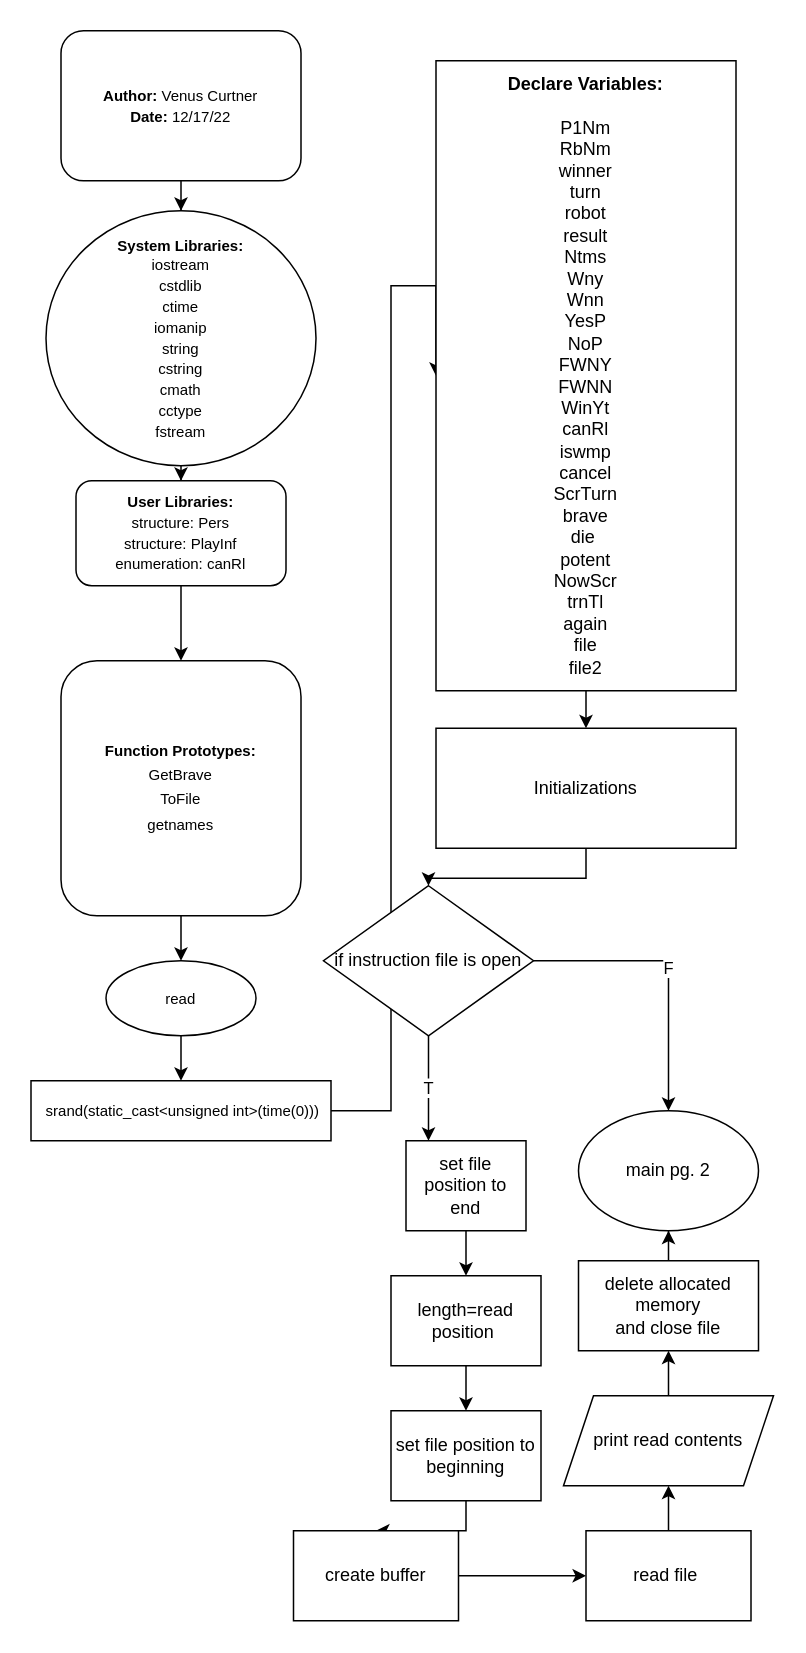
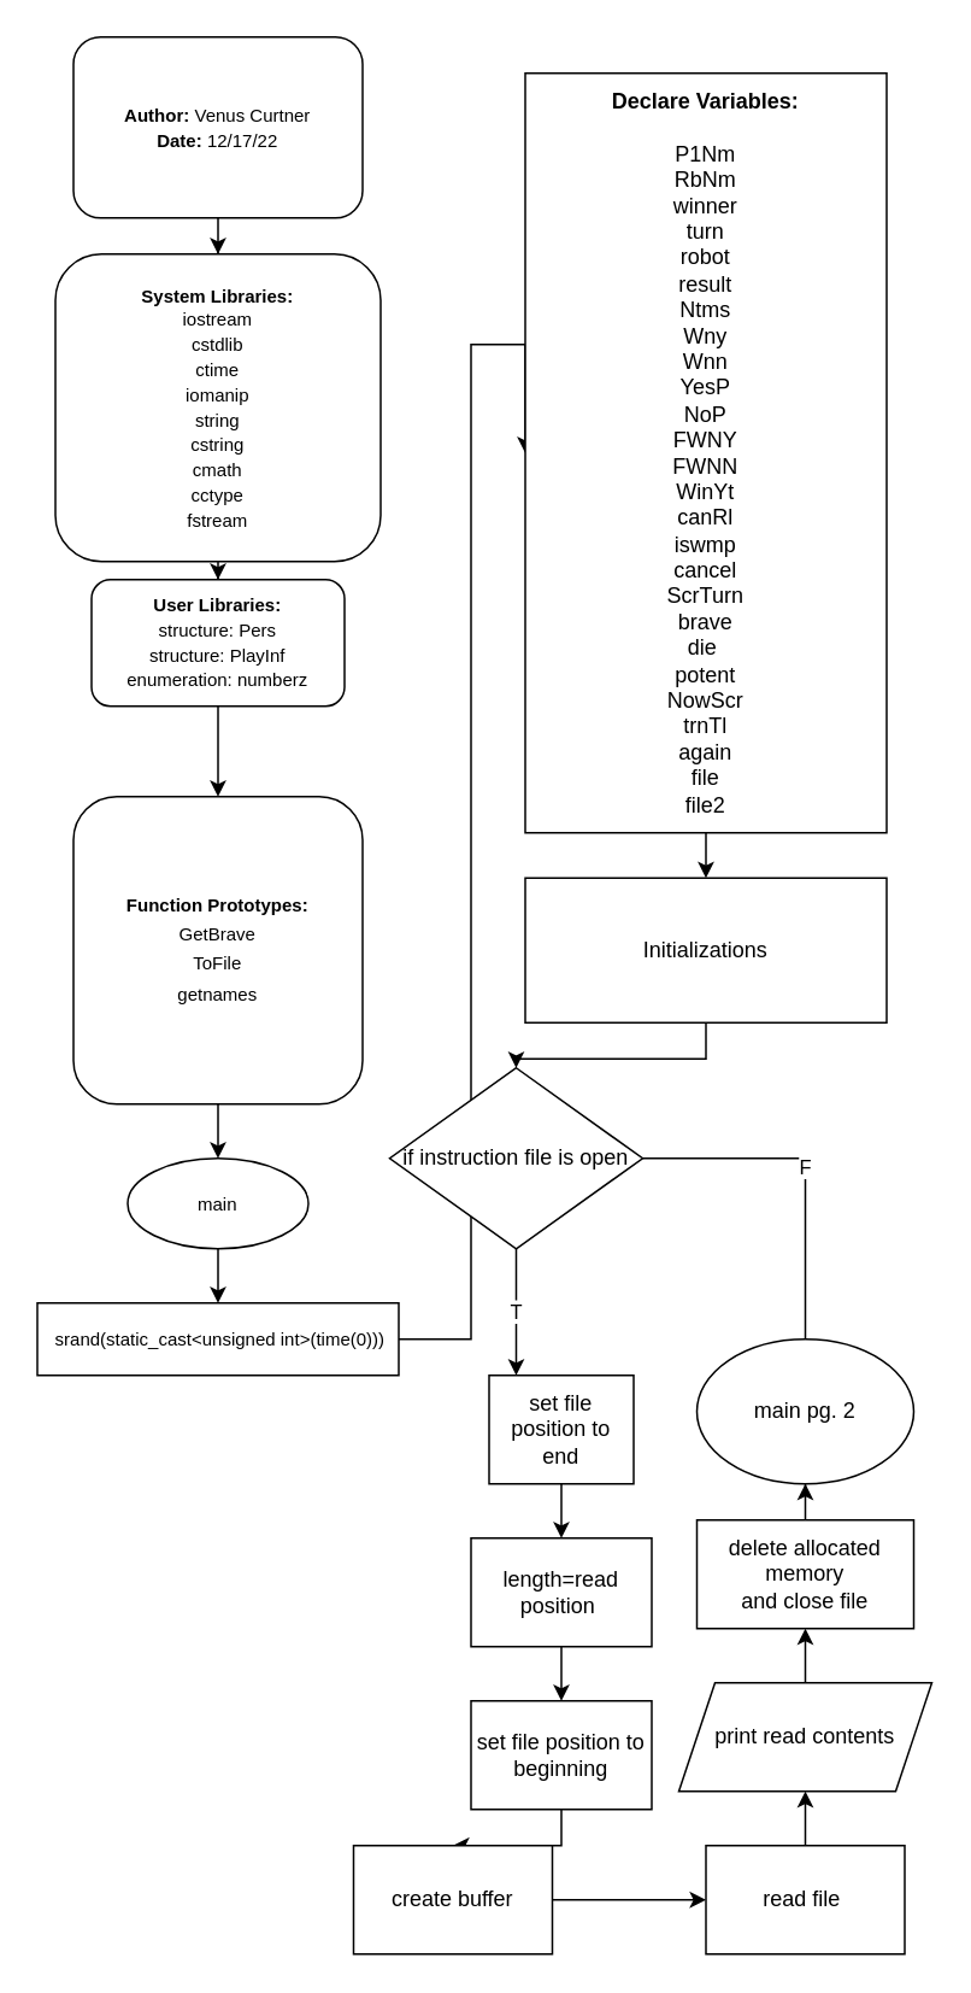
  <mxCell id="0" />
  <mxCell id="1" parent="0" />
  <mxCell id="2" style="edgeStyle=orthogonalEdgeStyle;rounded=0;orthogonalLoop=1;jettySize=auto;html=1;fontSize=10;entryX=0.5;entryY=0;entryDx=0;entryDy=0;" parent="1" source="3" target="5" edge="1"><mxGeometry relative="1" as="geometry"><mxPoint x="120" y="170" as="targetPoint" /></mxGeometry></mxCell>
  <mxCell id="3" value="&lt;span id=&quot;docs-internal-guid-f59b2861-7fff-fea9-71e2-7cc83837595e&quot;&gt;&lt;font style=&quot;&quot;&gt;&lt;p dir=&quot;ltr&quot; style=&quot;font-size: 10px; line-height: 1.38; margin-top: 0pt; margin-bottom: 0pt;&quot;&gt;&lt;b&gt;Author: &lt;/b&gt;Venus Curtner&lt;/p&gt;&lt;p dir=&quot;ltr&quot; style=&quot;font-size: 10px; line-height: 1.38; margin-top: 0pt; margin-bottom: 0pt;&quot;&gt;&lt;b&gt;Date:&lt;/b&gt;&amp;nbsp;12/17/22&lt;/p&gt;&lt;/font&gt;&lt;/span&gt;" style="rounded=1;whiteSpace=wrap;html=1;" parent="1" vertex="1"><mxGeometry x="40" y="20" width="160" height="100" as="geometry" /></mxCell>
  <mxCell id="4" style="edgeStyle=orthogonalEdgeStyle;rounded=0;orthogonalLoop=1;jettySize=auto;html=1;fontSize=10;" parent="1" source="5" target="8" edge="1"><mxGeometry relative="1" as="geometry" /></mxCell>
- <mxCell id="5" value="&lt;span id=&quot;docs-internal-guid-f59b2861-7fff-fea9-71e2-7cc83837595e&quot;&gt;&lt;font style=&quot;font-size: 10px;&quot;&gt;&lt;p dir=&quot;ltr&quot; style=&quot;line-height: 1.38 ; margin-top: 0pt ; margin-bottom: 0pt&quot;&gt;&lt;b&gt;System Libraries:&lt;/b&gt;&lt;/p&gt;&lt;p dir=&quot;ltr&quot; style=&quot;line-height: 1.38 ; margin-top: 0pt ; margin-bottom: 0pt&quot;&gt;iostream&lt;/p&gt;&lt;p dir=&quot;ltr&quot; style=&quot;line-height: 1.38 ; margin-top: 0pt ; margin-bottom: 0pt&quot;&gt;cstdlib&lt;/p&gt;&lt;p dir=&quot;ltr&quot; style=&quot;line-height: 1.38 ; margin-top: 0pt ; margin-bottom: 0pt&quot;&gt;ctime&lt;/p&gt;&lt;p dir=&quot;ltr&quot; style=&quot;line-height: 1.38 ; margin-top: 0pt ; margin-bottom: 0pt&quot;&gt;iomanip&lt;/p&gt;&lt;p dir=&quot;ltr&quot; style=&quot;line-height: 1.38 ; margin-top: 0pt ; margin-bottom: 0pt&quot;&gt;string&lt;/p&gt;&lt;p dir=&quot;ltr&quot; style=&quot;line-height: 1.38 ; margin-top: 0pt ; margin-bottom: 0pt&quot;&gt;cstring&lt;/p&gt;&lt;p dir=&quot;ltr&quot; style=&quot;line-height: 1.38 ; margin-top: 0pt ; margin-bottom: 0pt&quot;&gt;cmath&lt;/p&gt;&lt;p dir=&quot;ltr&quot; style=&quot;line-height: 1.38 ; margin-top: 0pt ; margin-bottom: 0pt&quot;&gt;cctype&lt;/p&gt;&lt;p dir=&quot;ltr&quot; style=&quot;line-height: 1.38 ; margin-top: 0pt ; margin-bottom: 0pt&quot;&gt;fstream&lt;/p&gt;&lt;/font&gt;&lt;/span&gt;" style="ellipse;whiteSpace=wrap;html=1;" parent="1" vertex="1"><mxGeometry x="30" y="140" width="180" height="170" as="geometry" /></mxCell>
+ <mxCell id="5" value="&lt;span id=&quot;docs-internal-guid-f59b2861-7fff-fea9-71e2-7cc83837595e&quot;&gt;&lt;font style=&quot;font-size: 10px;&quot;&gt;&lt;p dir=&quot;ltr&quot; style=&quot;line-height: 1.38 ; margin-top: 0pt ; margin-bottom: 0pt&quot;&gt;&lt;b&gt;System Libraries:&lt;/b&gt;&lt;/p&gt;&lt;p dir=&quot;ltr&quot; style=&quot;line-height: 1.38 ; margin-top: 0pt ; margin-bottom: 0pt&quot;&gt;iostream&lt;/p&gt;&lt;p dir=&quot;ltr&quot; style=&quot;line-height: 1.38 ; margin-top: 0pt ; margin-bottom: 0pt&quot;&gt;cstdlib&lt;/p&gt;&lt;p dir=&quot;ltr&quot; style=&quot;line-height: 1.38 ; margin-top: 0pt ; margin-bottom: 0pt&quot;&gt;ctime&lt;/p&gt;&lt;p dir=&quot;ltr&quot; style=&quot;line-height: 1.38 ; margin-top: 0pt ; margin-bottom: 0pt&quot;&gt;iomanip&lt;/p&gt;&lt;p dir=&quot;ltr&quot; style=&quot;line-height: 1.38 ; margin-top: 0pt ; margin-bottom: 0pt&quot;&gt;string&lt;/p&gt;&lt;p dir=&quot;ltr&quot; style=&quot;line-height: 1.38 ; margin-top: 0pt ; margin-bottom: 0pt&quot;&gt;cstring&lt;/p&gt;&lt;p dir=&quot;ltr&quot; style=&quot;line-height: 1.38 ; margin-top: 0pt ; margin-bottom: 0pt&quot;&gt;cmath&lt;/p&gt;&lt;p dir=&quot;ltr&quot; style=&quot;line-height: 1.38 ; margin-top: 0pt ; margin-bottom: 0pt&quot;&gt;cctype&lt;/p&gt;&lt;p dir=&quot;ltr&quot; style=&quot;line-height: 1.38 ; margin-top: 0pt ; margin-bottom: 0pt&quot;&gt;fstream&lt;/p&gt;&lt;/font&gt;&lt;/span&gt;" style="rounded=1;whiteSpace=wrap;html=1;" parent="1" vertex="1"><mxGeometry x="30" y="140" width="180" height="170" as="geometry" /></mxCell>
  <mxCell id="6" style="edgeStyle=orthogonalEdgeStyle;rounded=0;orthogonalLoop=1;jettySize=auto;html=1;fontSize=10;" parent="1" edge="1"><mxGeometry relative="1" as="geometry"><mxPoint x="120" y="390" as="targetPoint" /><mxPoint x="120" y="370" as="sourcePoint" /></mxGeometry></mxCell>
  <mxCell id="7" style="edgeStyle=orthogonalEdgeStyle;rounded=0;orthogonalLoop=1;jettySize=auto;html=1;" parent="1" source="8" target="10" edge="1"><mxGeometry relative="1" as="geometry" /></mxCell>
- <mxCell id="8" value="&lt;span id=&quot;docs-internal-guid-f59b2861-7fff-fea9-71e2-7cc83837595e&quot;&gt;&lt;font style=&quot;font-size: 10px&quot;&gt;&lt;p dir=&quot;ltr&quot; style=&quot;line-height: 1.38 ; margin-top: 0pt ; margin-bottom: 0pt&quot;&gt;&lt;b&gt;User Libraries:&lt;/b&gt;&lt;/p&gt;&lt;p dir=&quot;ltr&quot; style=&quot;line-height: 1.38 ; margin-top: 0pt ; margin-bottom: 0pt&quot;&gt;structure: Pers&lt;/p&gt;&lt;p dir=&quot;ltr&quot; style=&quot;line-height: 1.38 ; margin-top: 0pt ; margin-bottom: 0pt&quot;&gt;structure: PlayInf&lt;/p&gt;&lt;p dir=&quot;ltr&quot; style=&quot;line-height: 1.38 ; margin-top: 0pt ; margin-bottom: 0pt&quot;&gt;enumeration: canRl&lt;/p&gt;&lt;/font&gt;&lt;/span&gt;" style="rounded=1;whiteSpace=wrap;html=1;" parent="1" vertex="1"><mxGeometry x="50" y="320" width="140" height="70" as="geometry" /></mxCell>
+ <mxCell id="8" value="&lt;span id=&quot;docs-internal-guid-f59b2861-7fff-fea9-71e2-7cc83837595e&quot;&gt;&lt;font style=&quot;font-size: 10px&quot;&gt;&lt;p dir=&quot;ltr&quot; style=&quot;line-height: 1.38 ; margin-top: 0pt ; margin-bottom: 0pt&quot;&gt;&lt;b&gt;User Libraries:&lt;/b&gt;&lt;/p&gt;&lt;p dir=&quot;ltr&quot; style=&quot;line-height: 1.38 ; margin-top: 0pt ; margin-bottom: 0pt&quot;&gt;structure: Pers&lt;/p&gt;&lt;p dir=&quot;ltr&quot; style=&quot;line-height: 1.38 ; margin-top: 0pt ; margin-bottom: 0pt&quot;&gt;structure: PlayInf&lt;/p&gt;&lt;p dir=&quot;ltr&quot; style=&quot;line-height: 1.38 ; margin-top: 0pt ; margin-bottom: 0pt&quot;&gt;enumeration: numberz&lt;/p&gt;&lt;/font&gt;&lt;/span&gt;" style="rounded=1;whiteSpace=wrap;html=1;" parent="1" vertex="1"><mxGeometry x="50" y="320" width="140" height="70" as="geometry" /></mxCell>
  <mxCell id="9" style="edgeStyle=orthogonalEdgeStyle;rounded=0;orthogonalLoop=1;jettySize=auto;html=1;" parent="1" source="10" target="12" edge="1"><mxGeometry relative="1" as="geometry" /></mxCell>
  <mxCell id="10" value="&lt;span id=&quot;docs-internal-guid-f59b2861-7fff-fea9-71e2-7cc83837595e&quot;&gt;&lt;font style=&quot;&quot;&gt;&lt;p dir=&quot;ltr&quot; style=&quot;font-size: 10px; line-height: 1.38; margin-top: 0pt; margin-bottom: 0pt;&quot;&gt;&lt;b&gt;Function Prototypes:&lt;/b&gt;&lt;/p&gt;&lt;p dir=&quot;ltr&quot; style=&quot;line-height: 1.38; margin-top: 0pt; margin-bottom: 0pt;&quot;&gt;&lt;span style=&quot;font-size: 10px;&quot;&gt;GetBrave&lt;/span&gt;&lt;/p&gt;&lt;p dir=&quot;ltr&quot; style=&quot;line-height: 1.38; margin-top: 0pt; margin-bottom: 0pt;&quot;&gt;&lt;span style=&quot;font-size: 10px;&quot;&gt;ToFile&lt;/span&gt;&lt;/p&gt;&lt;p dir=&quot;ltr&quot; style=&quot;line-height: 1.38; margin-top: 0pt; margin-bottom: 0pt;&quot;&gt;&lt;span style=&quot;font-size: 10px;&quot;&gt;getnames&lt;/span&gt;&lt;/p&gt;&lt;/font&gt;&lt;/span&gt;" style="rounded=1;whiteSpace=wrap;html=1;" parent="1" vertex="1"><mxGeometry x="40" y="440" width="160" height="170" as="geometry" /></mxCell>
  <mxCell id="11" value="" style="edgeStyle=orthogonalEdgeStyle;rounded=0;orthogonalLoop=1;jettySize=auto;html=1;" parent="1" source="12" target="14" edge="1"><mxGeometry relative="1" as="geometry" /></mxCell>
- <mxCell id="12" value="read" style="ellipse;whiteSpace=wrap;html=1;fontSize=10;" parent="1" vertex="1"><mxGeometry x="70" y="640" width="100" height="50" as="geometry" /></mxCell>
+ <mxCell id="12" value="main" style="ellipse;whiteSpace=wrap;html=1;fontSize=10;" parent="1" vertex="1"><mxGeometry x="70" y="640" width="100" height="50" as="geometry" /></mxCell>
  <mxCell id="13" style="edgeStyle=orthogonalEdgeStyle;rounded=0;orthogonalLoop=1;jettySize=auto;html=1;entryX=0;entryY=0.5;entryDx=0;entryDy=0;" parent="1" source="14" target="16" edge="1"><mxGeometry relative="1" as="geometry"><mxPoint x="280" y="160" as="targetPoint" /><Array as="points"><mxPoint x="260" y="740" /><mxPoint x="260" y="190" /></Array></mxGeometry></mxCell>
  <mxCell id="14" value="&amp;nbsp;srand(static_cast&amp;lt;unsigned int&amp;gt;(time(0)))" style="whiteSpace=wrap;html=1;fontSize=10;" parent="1" vertex="1"><mxGeometry y="720" width="200" height="40" as="geometry" x="20" /></mxCell>
  <mxCell id="15" value="" style="edgeStyle=orthogonalEdgeStyle;rounded=0;orthogonalLoop=1;jettySize=auto;html=1;" parent="1" source="16" target="18" edge="1"><mxGeometry relative="1" as="geometry" /></mxCell>
  <mxCell id="16" value="&lt;b&gt;Declare Variables:&lt;/b&gt;&lt;br&gt;&lt;br&gt;P1Nm&lt;br&gt;RbNm&lt;br&gt;winner&lt;br&gt;turn&lt;br&gt;robot&lt;br&gt;result&lt;br&gt;Ntms&lt;br&gt;Wny&lt;br&gt;Wnn&lt;br&gt;YesP&lt;br&gt;NoP&lt;br&gt;FWNY&lt;br&gt;FWNN&lt;br&gt;WinYt&lt;br&gt;canRl&lt;br&gt;iswmp&lt;br&gt;cancel&lt;br&gt;ScrTurn&lt;br&gt;brave&lt;br&gt;die&amp;nbsp;&lt;br&gt;potent&lt;br&gt;NowScr&lt;br&gt;trnTl&lt;br&gt;again&lt;br&gt;file&lt;br&gt;file2" style="rounded=0;whiteSpace=wrap;html=1;" parent="1" vertex="1"><mxGeometry x="290" y="40" width="200" height="420" as="geometry" /></mxCell>
  <mxCell id="17" value="" style="edgeStyle=orthogonalEdgeStyle;rounded=0;orthogonalLoop=1;jettySize=auto;html=1;" parent="1" source="18" target="21" edge="1"><mxGeometry relative="1" as="geometry" /></mxCell>
  <mxCell id="18" value="Initializations" style="whiteSpace=wrap;html=1;rounded=0;" parent="1" vertex="1"><mxGeometry x="290" y="485" width="200" height="80" as="geometry" /></mxCell>
  <mxCell id="19" value="T" style="edgeStyle=orthogonalEdgeStyle;rounded=0;orthogonalLoop=1;jettySize=auto;html=1;" parent="1" source="21" target="23" edge="1"><mxGeometry relative="1" as="geometry"><Array as="points"><mxPoint x="310" y="640" /></Array></mxGeometry></mxCell>
- <mxCell id="20" value="F" style="edgeStyle=orthogonalEdgeStyle;rounded=0;orthogonalLoop=1;jettySize=auto;html=1;entryX=0.5;entryY=0;entryDx=0;entryDy=0;" parent="1" source="21" target="36" edge="1"><mxGeometry relative="1" as="geometry"><mxPoint x="510" y="640" as="targetPoint" /><Array as="points"><mxPoint x="445" y="640" /></Array></mxGeometry></mxCell>
+ <mxCell id="20" value="F" style="edgeStyle=orthogonalEdgeStyle;rounded=0;orthogonalLoop=1;jettySize=auto;html=1;entryX=0.5;entryY=0;entryDx=0;entryDy=0;endArrow=none;" parent="1" source="21" target="36" edge="1"><mxGeometry relative="1" as="geometry"><mxPoint x="510" y="640" as="targetPoint" /><Array as="points"><mxPoint x="445" y="640" /></Array></mxGeometry></mxCell>
  <mxCell id="21" value="if instruction file is open" style="rhombus;whiteSpace=wrap;html=1;rounded=0;" parent="1" vertex="1"><mxGeometry x="215" y="590" width="140" height="100" as="geometry" /></mxCell>
  <mxCell id="22" value="" style="edgeStyle=orthogonalEdgeStyle;rounded=0;orthogonalLoop=1;jettySize=auto;html=1;" parent="1" source="23" target="25" edge="1"><mxGeometry relative="1" as="geometry" /></mxCell>
  <mxCell id="23" value="set file position to end" style="whiteSpace=wrap;html=1;rounded=0;" parent="1" vertex="1"><mxGeometry x="270" y="760" width="80" height="60" as="geometry" /></mxCell>
  <mxCell id="24" value="" style="edgeStyle=orthogonalEdgeStyle;rounded=0;orthogonalLoop=1;jettySize=auto;html=1;" parent="1" source="25" target="27" edge="1"><mxGeometry relative="1" as="geometry" /></mxCell>
  <mxCell id="25" value="length=read position&amp;nbsp;" style="whiteSpace=wrap;html=1;rounded=0;" parent="1" vertex="1"><mxGeometry x="260" y="850" width="100" height="60" as="geometry" /></mxCell>
  <mxCell id="26" value="" style="edgeStyle=orthogonalEdgeStyle;rounded=0;orthogonalLoop=1;jettySize=auto;html=1;" parent="1" source="27" target="29" edge="1"><mxGeometry relative="1" as="geometry" /></mxCell>
  <mxCell id="27" value="set file position to beginning" style="whiteSpace=wrap;html=1;rounded=0;" parent="1" vertex="1"><mxGeometry x="260" y="940" width="100" height="60" as="geometry" /></mxCell>
  <mxCell id="28" value="" style="edgeStyle=orthogonalEdgeStyle;rounded=0;orthogonalLoop=1;jettySize=auto;html=1;" parent="1" source="29" target="31" edge="1"><mxGeometry relative="1" as="geometry" /></mxCell>
  <mxCell id="29" value="create buffer" style="whiteSpace=wrap;html=1;rounded=0;" parent="1" vertex="1"><mxGeometry x="195" y="1020" width="110" height="60" as="geometry" /></mxCell>
  <mxCell id="30" style="edgeStyle=orthogonalEdgeStyle;rounded=0;orthogonalLoop=1;jettySize=auto;html=1;entryX=0.5;entryY=1;entryDx=0;entryDy=0;" parent="1" source="31" target="33" edge="1"><mxGeometry relative="1" as="geometry" /></mxCell>
  <mxCell id="31" value="read file&amp;nbsp;" style="whiteSpace=wrap;html=1;rounded=0;" parent="1" vertex="1"><mxGeometry x="390" y="1020" width="110" height="60" as="geometry" /></mxCell>
  <mxCell id="32" value="" style="edgeStyle=orthogonalEdgeStyle;rounded=0;orthogonalLoop=1;jettySize=auto;html=1;" parent="1" source="33" target="35" edge="1"><mxGeometry relative="1" as="geometry" /></mxCell>
  <mxCell id="33" value="print read contents" style="shape=parallelogram;perimeter=parallelogramPerimeter;whiteSpace=wrap;html=1;fixedSize=1;" parent="1" vertex="1"><mxGeometry x="375" y="930" width="140" height="60" as="geometry" /></mxCell>
  <mxCell id="34" style="edgeStyle=orthogonalEdgeStyle;rounded=0;orthogonalLoop=1;jettySize=auto;html=1;entryX=0.5;entryY=1;entryDx=0;entryDy=0;" parent="1" source="35" target="36" edge="1"><mxGeometry relative="1" as="geometry" /></mxCell>
  <mxCell id="35" value="delete allocated memory&lt;br&gt;and close file" style="whiteSpace=wrap;html=1;" parent="1" vertex="1"><mxGeometry x="385" y="840" width="120" height="60" as="geometry" /></mxCell>
  <mxCell id="36" value="main pg. 2" style="ellipse;whiteSpace=wrap;html=1;" parent="1" vertex="1"><mxGeometry x="385" y="740" width="120" height="80" as="geometry" /></mxCell>
